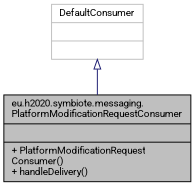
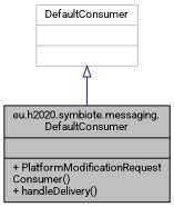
  digraph {
    fontname=Roboto
    node [fontname=Roboto fontsize=10 shape=record style=filled]
-   n1 [color=black fillcolor=grey75 fontcolor=black height=0.2 label="{eu.h2020.symbiote.messaging.\lPlatformModificationRequestConsumer\n||+ PlatformModificationRequest\lConsumer()\l+ handleDelivery()\l}" width=0.4]
+   n1 [color=black fillcolor=grey75 fontcolor=black height=0.2 label="{eu.h2020.symbiote.messaging.\lDefaultConsumer\n||+ PlatformModificationRequest\lConsumer()\l+ handleDelivery()\l}" width=0.4]
    n2 [color=grey75 fillcolor=white height=0.2 label="{DefaultConsumer\n||}" width=0.4]
    n2 -> n1 [arrowtail=onormal color=midnightblue dir=back fontname=Roboto fontsize=10 labelfontname=Helvetica labelfontsize=10 style=solid]
  }
